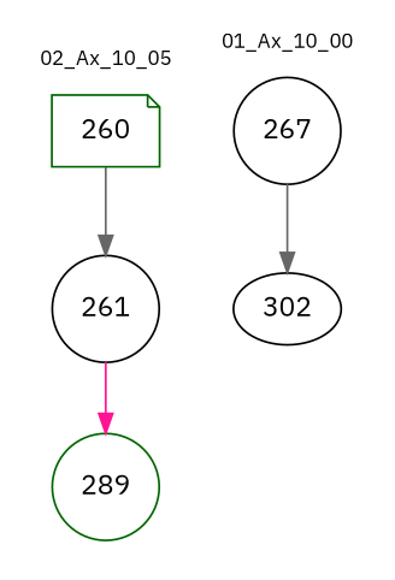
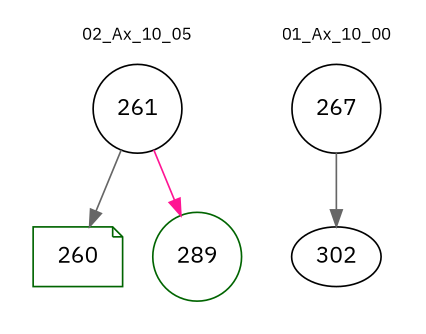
  digraph {
    fontname="IBM Plex Sans"
    node [color=black fontname="IBM Plex Sans" shape=circle]
    edge [color=gray40 fontname="IBM Plex Sans"]
    n1 [label=261]
    n2 [color=darkgreen label=260 shape=note]
    n3 [color=darkgreen label=289]
    n4 [label=267]
    n5 [label=302 shape=ellipse]
    subgraph cluster_1 {
      color=white
      fontsize=10
      label="02_Ax_10_05"
      n1
      n2
      n3
    }
    subgraph cluster_2 {
      color=white
      fontsize=10
      label="01_Ax_10_00"
      n4
      n5
    }
-   n2 -> n1
+   n1 -> n2
    n1 -> n3 [color=deeppink]
    n4 -> n5
  }
